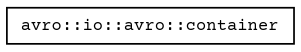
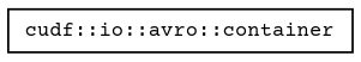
  digraph {
    rankdir=LR
    fontname="Courier Prime"
-   n1 [color=black fillcolor=white fontname="Courier Prime" fontsize=10 height=0.2 label="avro::io::avro::container" shape=record style=filled width=0.4]
+   n1 [color=black fillcolor=white fontname="Courier Prime" fontsize=10 height=0.2 label="cudf::io::avro::container" shape=record style=filled width=0.4]
  }
